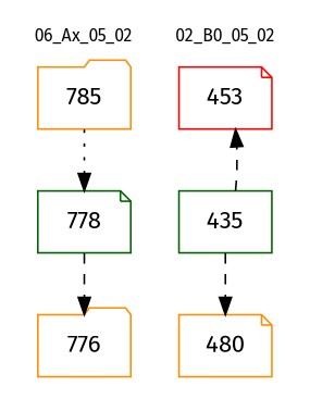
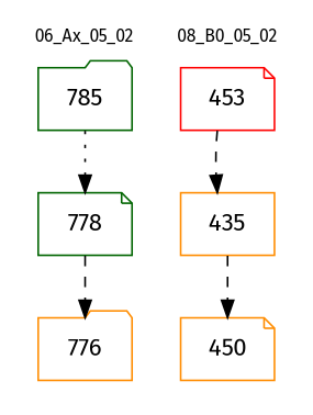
  digraph {
    fontname="Fira Sans"
    node [color=darkorange fontname="Fira Sans" shape=note]
    edge [color=black fontname="Fira Sans" style=dashed]
-   n1 [label=785 shape=folder]
+   n1 [color=darkgreen label=785 shape=folder]
    n2 [color=darkgreen label=778]
    n3 [label=776 shape=folder]
    n4 [color=red label=453]
-   n5 [color=darkgreen label=435 shape=box]
-   n6 [label=480]
+   n5 [label=435 shape=box]
+   n6 [label=450]
    subgraph cluster_1 {
      color=white
      fontsize=10
      label="06_Ax_05_02"
      n1
      n2
      n3
    }
    subgraph cluster_2 {
      color=white
      fontsize=10
-     label="02_B0_05_02"
+     label="08_B0_05_02"
      n4
      n5
      n6
    }
    n1 -> n2 [style=dotted]
    n2 -> n3
-   n5 -> n4
+   n4 -> n5
    n5 -> n6
  }
